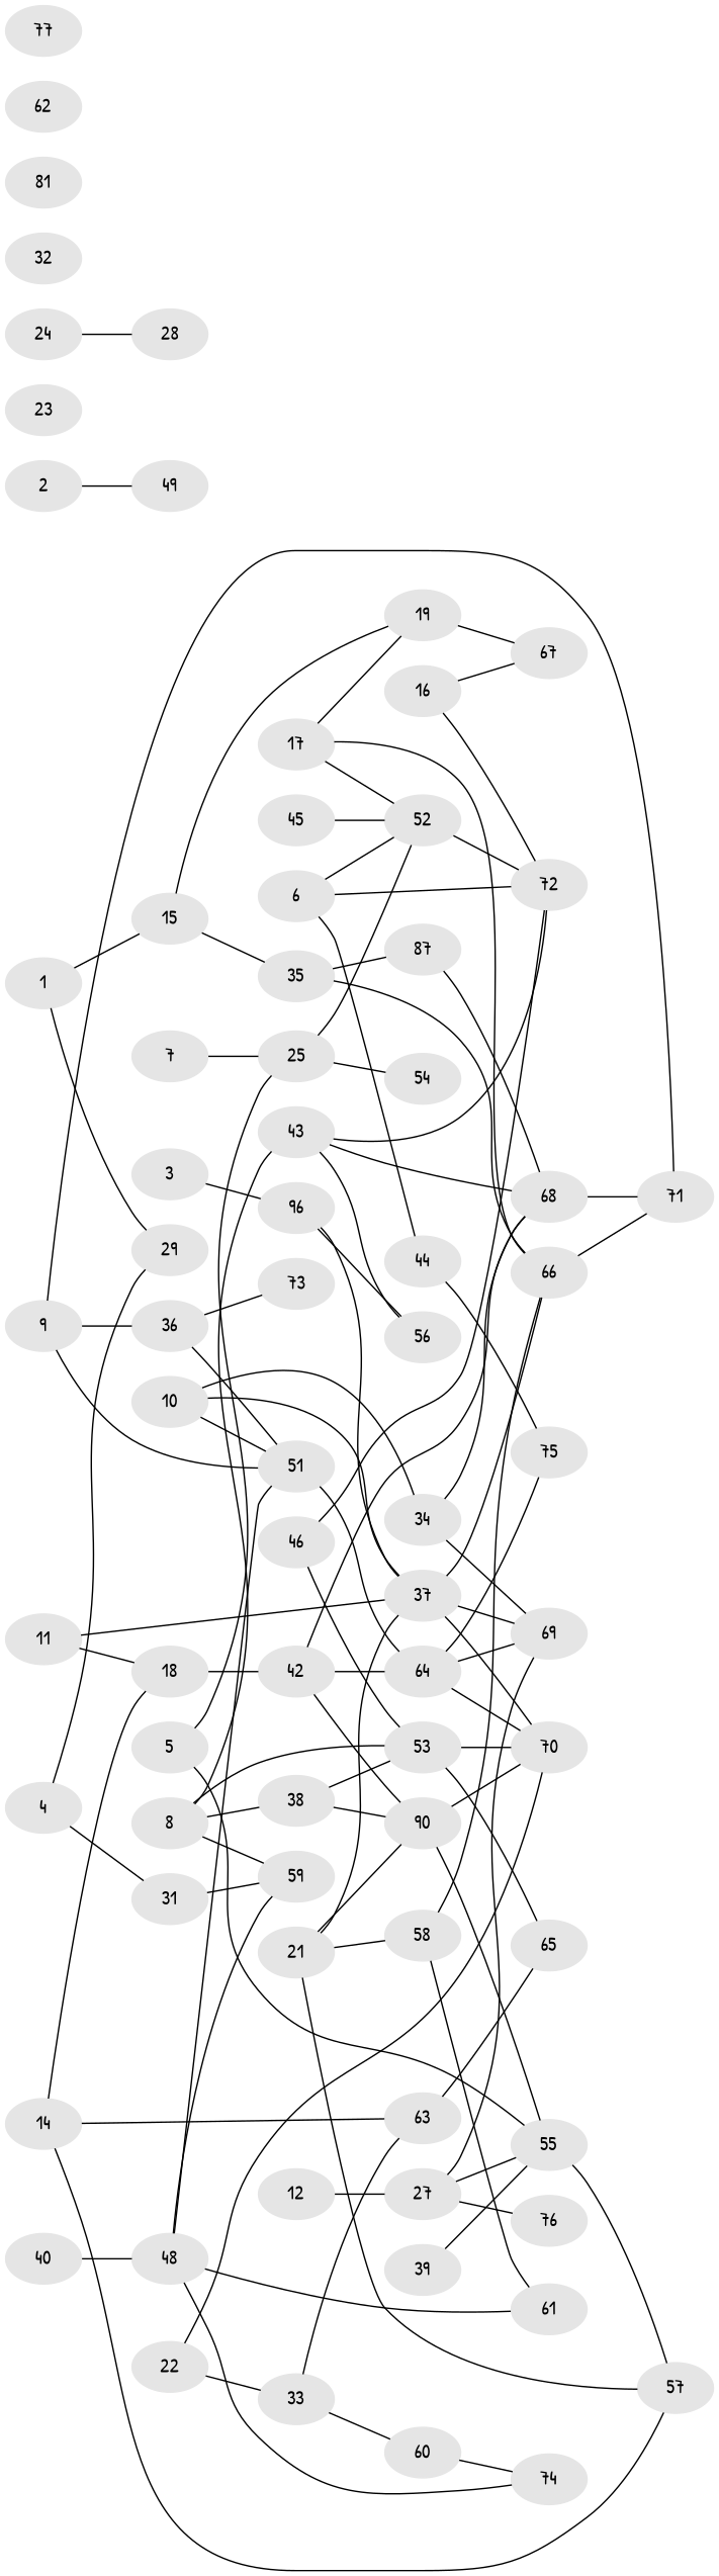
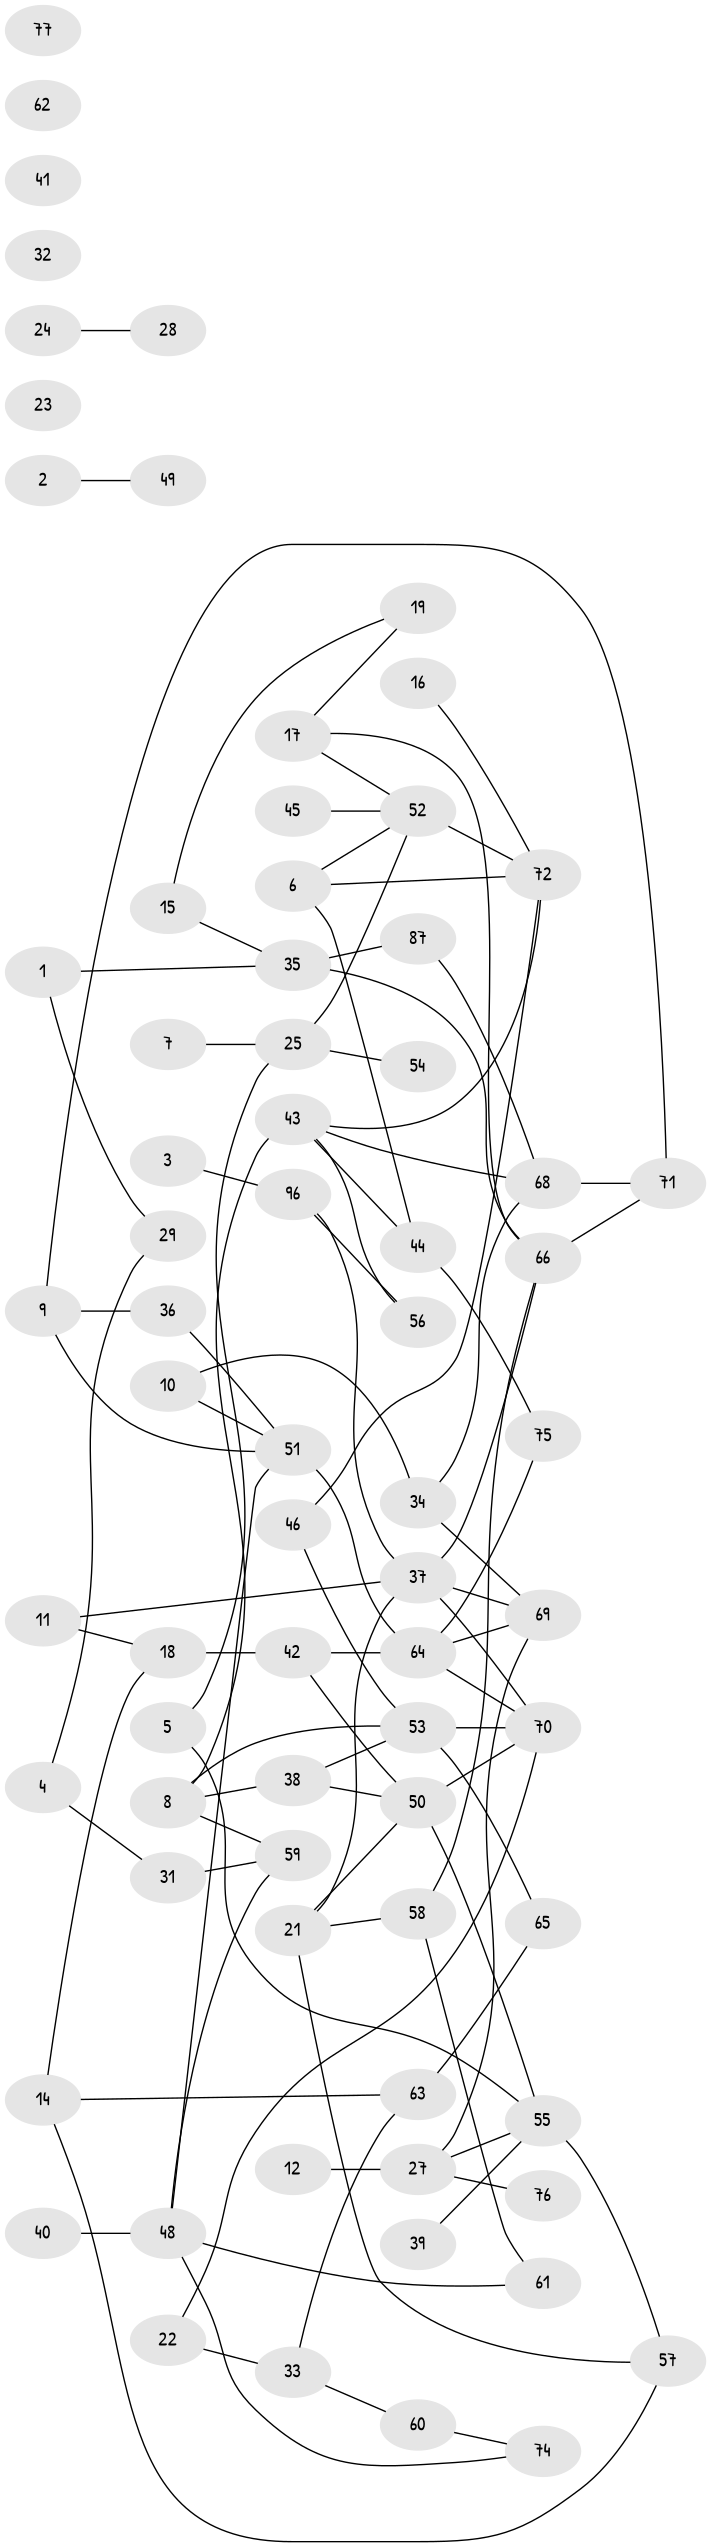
  graph {
    fontname="Patrick Hand"
    rankdir=LR
    node [color=gray90 fontname="Patrick Hand" style=filled]
    edge [fontname="Patrick Hand"]
    1
    15
    29
    19
    35
    2
    49
    n8 [label=96]
    3
    37
    56
    4
    31
    59
    5
    25
    55
    52
    54
    57
    6
    44
    72
    75
    7
    8
    38
    43
    53
-   50 [label=90]
+   50
    68
    70
    65
    9
    36
    51
    71
-   73
    64
    10
    34
    69
    66
    11
    18
    42
    12
    27
    76
    14
    63
-   67
    n53 [label=87]
    16
    40
    48
    17
    21
    58
    61
    22
    33
    60
    23
    24
    28
    32
    74
    39
-   41 [label=81]
+   41
    45
    46
    62
    77
-   1 -- 15
+   1 -- 35
    1 -- 29
    15 -- 19
    15 -- 35
-   19 -- 67
    35 -- 66
    35 -- n53
    2 -- 49
    n8 -- 37
    n8 -- 56
    3 -- n8
    37 -- 70
    37 -- 69
    37 -- 66
    4 -- 29
    4 -- 31
    31 -- 59
    5 -- 25
    5 -- 55
    25 -- 52
    25 -- 54
    55 -- 57
    52 -- 72
    6 -- 52
    6 -- 44
    6 -- 72
    44 -- 75
    7 -- 25
    8 -- 59
    8 -- 38
    8 -- 43
    8 -- 53
    38 -- 53
    38 -- 50
    43 -- 56
+   43 -- 44
    43 -- 72
    43 -- 68
    53 -- 70
    53 -- 65
    50 -- 55
    50 -- 70
    68 -- 71
    9 -- 36
    9 -- 51
    9 -- 71
    36 -- 51
-   36 -- 73
    51 -- 64
    64 -- 75
    64 -- 70
    64 -- 69
-   10 -- 37
    10 -- 51
    10 -- 34
    34 -- 68
    34 -- 69
    66 -- 71
    11 -- 37
    11 -- 18
    18 -- 42
    42 -- 50
-   42 -- 68
    42 -- 64
    12 -- 27
    27 -- 55
    27 -- 69
    27 -- 76
    14 -- 57
    14 -- 18
    14 -- 63
    63 -- 65
    n53 -- 68
    16 -- 72
-   16 -- 67
    40 -- 48
    48 -- 59
    48 -- 51
    48 -- 61
    48 -- 74
    17 -- 19
    17 -- 52
    17 -- 66
    21 -- 37
    21 -- 57
    21 -- 50
    21 -- 58
    58 -- 66
    58 -- 61
    22 -- 70
    22 -- 33
    33 -- 63
    33 -- 60
    60 -- 74
    24 -- 28
    39 -- 55
    45 -- 52
    46 -- 72
    46 -- 53
  }
